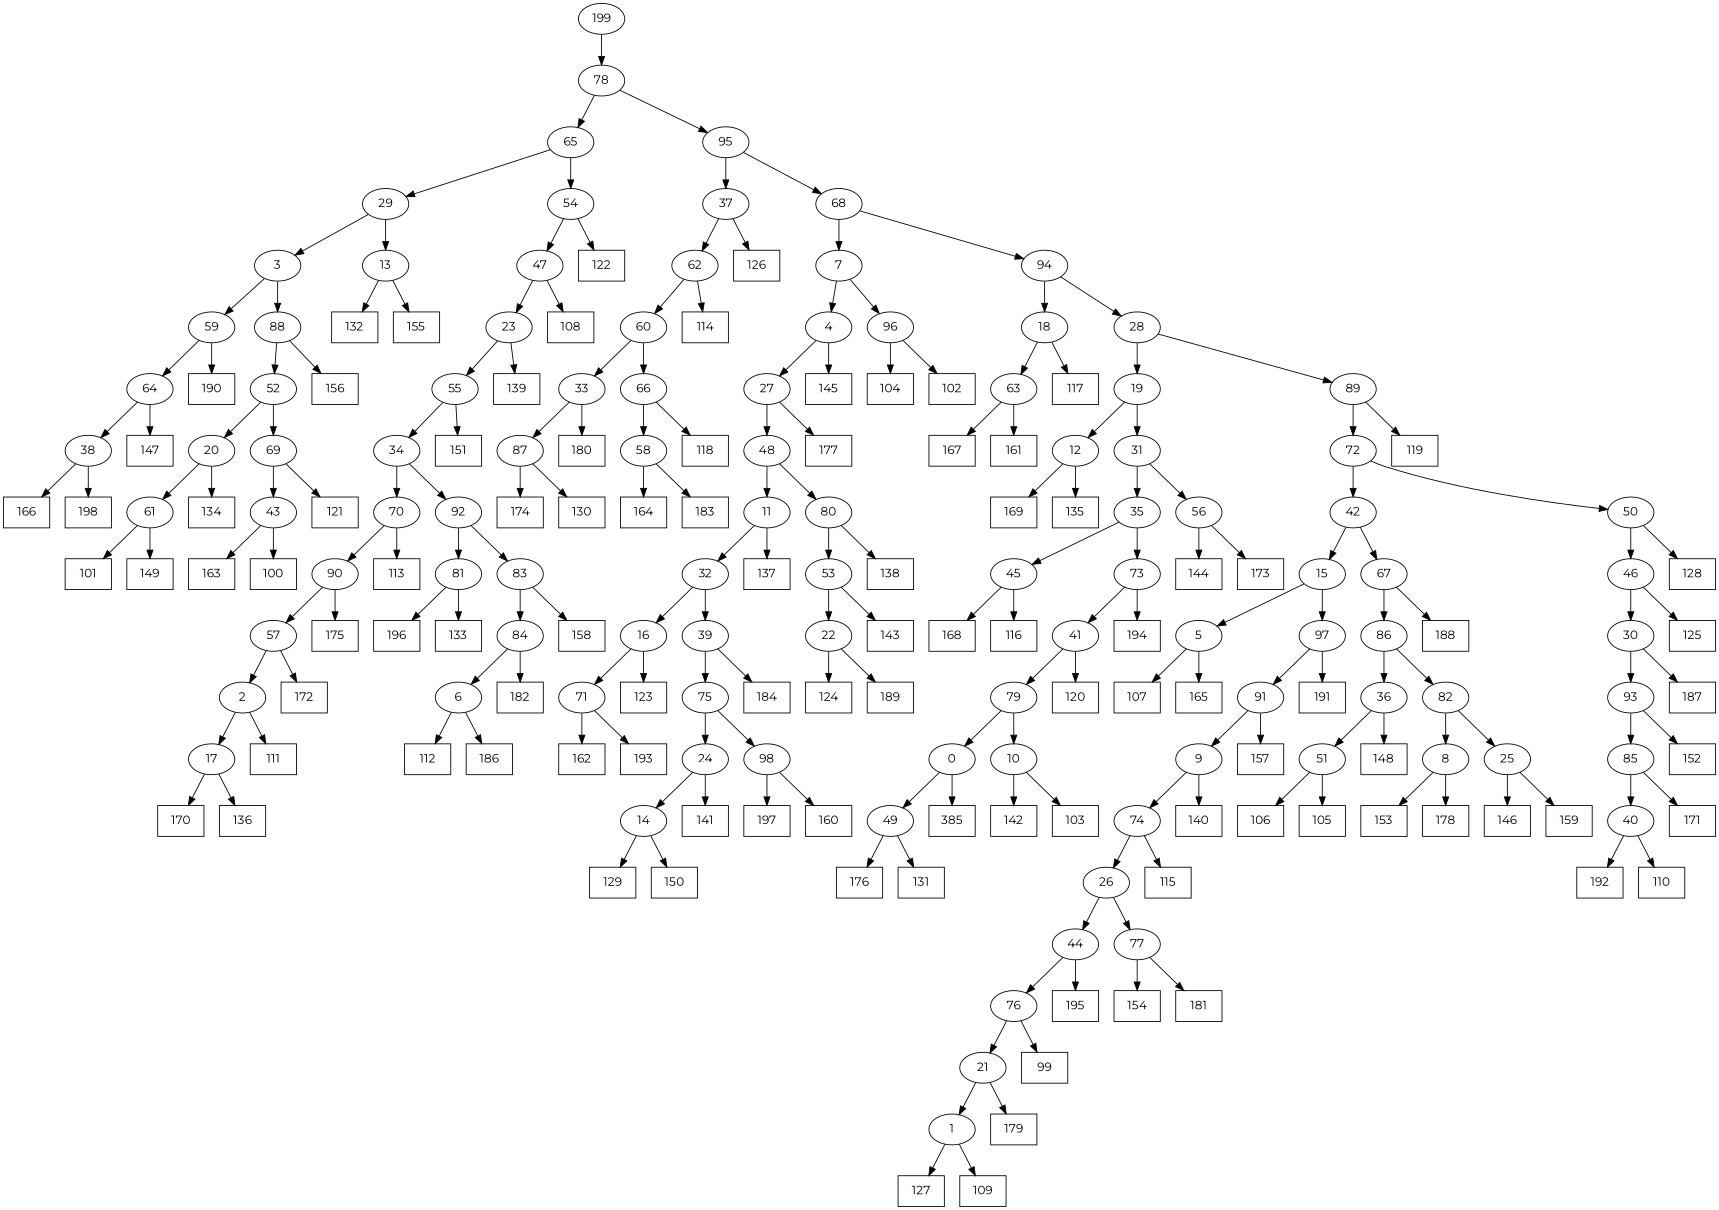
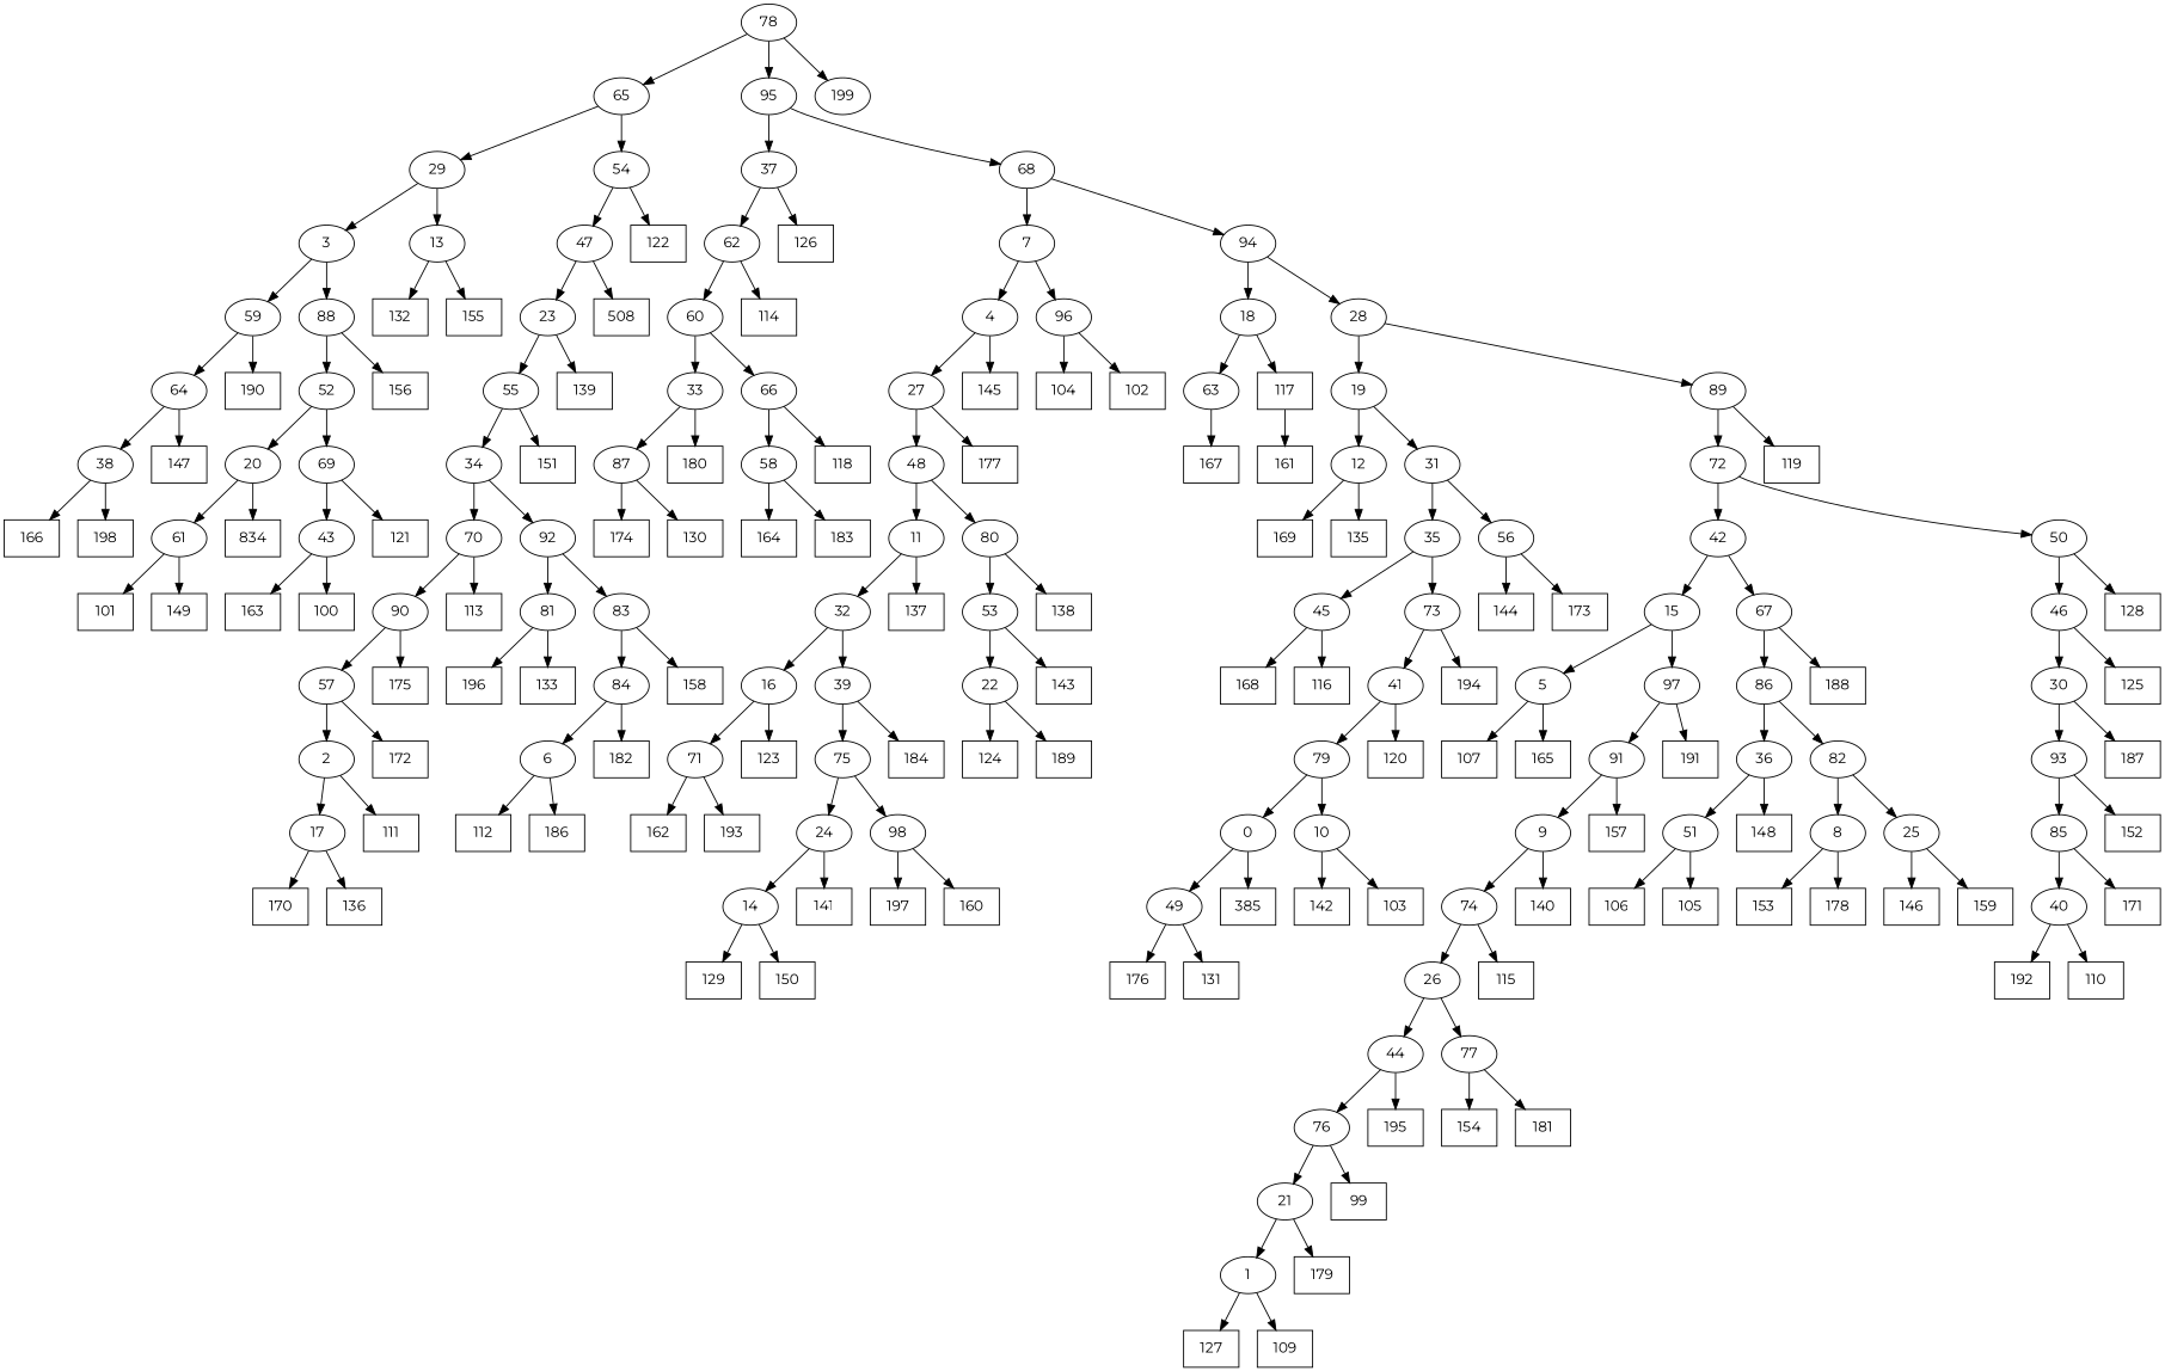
  digraph {
    fontname=Montserrat
    node [fontname=Montserrat]
    edge [fontname=Montserrat]
    n1 [label=0]
    n2 [label=49]
    n3 [label=385 shape=box]
    n4 [label=176 shape=box]
    n5 [label=131 shape=box]
    n6 [label=1]
    n7 [label=127 shape=box]
    n8 [label=109 shape=box]
    n9 [label=2]
    n10 [label=17]
    n11 [label=111 shape=box]
    n12 [label=170 shape=box]
    n13 [label=136 shape=box]
    n14 [label=3]
    n15 [label=59]
    n16 [label=88]
    n17 [label=64]
    n18 [label=190 shape=box]
    n19 [label=52]
    n20 [label=156 shape=box]
    n21 [label=4]
    n22 [label=27]
    n23 [label=145 shape=box]
    n24 [label=48]
    n25 [label=177 shape=box]
    n26 [label=5]
    n27 [label=107 shape=box]
    n28 [label=165 shape=box]
    n29 [label=6]
    n30 [label=112 shape=box]
    n31 [label=186 shape=box]
    n32 [label=7]
    n33 [label=96]
    n34 [label=104 shape=box]
    n35 [label=102 shape=box]
    n36 [label=8]
    n37 [label=153 shape=box]
    n38 [label=178 shape=box]
    n39 [label=9]
    n40 [label=74]
    n41 [label=140 shape=box]
    n42 [label=26]
    n43 [label=115 shape=box]
    n44 [label=10]
    n45 [label=142 shape=box]
    n46 [label=103 shape=box]
    n47 [label=11]
    n48 [label=32]
    n49 [label=137 shape=box]
    n50 [label=16]
    n51 [label=39]
    n52 [label=12]
    n53 [label=169 shape=box]
    n54 [label=135 shape=box]
    n55 [label=13]
    n56 [label=132 shape=box]
    n57 [label=155 shape=box]
    n58 [label=14]
    n59 [label=129 shape=box]
    n60 [label=150 shape=box]
    n61 [label=15]
    n62 [label=97]
    n63 [label=91]
    n64 [label=191 shape=box]
    n65 [label=71]
    n66 [label=123 shape=box]
    n67 [label=162 shape=box]
    n68 [label=193 shape=box]
    n69 [label=18]
    n70 [label=63]
    n71 [label=117 shape=box]
    n72 [label=167 shape=box]
    n73 [label=161 shape=box]
    n74 [label=19]
    n75 [label=31]
    n76 [label=35]
    n77 [label=56]
    n78 [label=20]
    n79 [label=61]
-   n80 [label=134 shape=box]
+   n80 [label=834 shape=box]
    n81 [label=101 shape=box]
    n82 [label=149 shape=box]
    n83 [label=21]
    n84 [label=179 shape=box]
    n85 [label=22]
    n86 [label=124 shape=box]
    n87 [label=189 shape=box]
    n88 [label=23]
    n89 [label=55]
    n90 [label=139 shape=box]
    n91 [label=34]
    n92 [label=151 shape=box]
    n93 [label=24]
    n94 [label=141 shape=box]
    n95 [label=25]
    n96 [label=146 shape=box]
    n97 [label=159 shape=box]
    n98 [label=44]
    n99 [label=77]
    n100 [label=76]
    n101 [label=195 shape=box]
    n102 [label=154 shape=box]
    n103 [label=181 shape=box]
    n104 [label=80]
    n105 [label=28]
    n106 [label=89]
    n107 [label=72]
    n108 [label=119 shape=box]
    n109 [label=29]
    n110 [label=30]
    n111 [label=93]
    n112 [label=187 shape=box]
    n113 [label=85]
    n114 [label=152 shape=box]
    n115 [label=45]
    n116 [label=73]
    n117 [label=144 shape=box]
    n118 [label=173 shape=box]
    n119 [label=75]
    n120 [label=184 shape=box]
    n121 [label=33]
    n122 [label=87]
    n123 [label=180 shape=box]
    n124 [label=174 shape=box]
    n125 [label=130 shape=box]
    n126 [label=70]
    n127 [label=92]
    n128 [label=90]
    n129 [label=113 shape=box]
    n130 [label=81]
    n131 [label=83]
    n132 [label=168 shape=box]
    n133 [label=116 shape=box]
    n134 [label=41]
    n135 [label=194 shape=box]
    n136 [label=36]
    n137 [label=51]
    n138 [label=148 shape=box]
    n139 [label=106 shape=box]
    n140 [label=105 shape=box]
    n141 [label=37]
    n142 [label=62]
    n143 [label=126 shape=box]
    n144 [label=60]
    n145 [label=114 shape=box]
    n146 [label=38]
    n147 [label=166 shape=box]
    n148 [label=198 shape=box]
    n149 [label=98]
    n150 [label=40]
    n151 [label=192 shape=box]
    n152 [label=110 shape=box]
    n153 [label=79]
    n154 [label=120 shape=box]
    n155 [label=42]
    n156 [label=67]
    n157 [label=86]
    n158 [label=188 shape=box]
    n159 [label=43]
    n160 [label=163 shape=box]
    n161 [label=100 shape=box]
    n162 [label=99 shape=box]
    n163 [label=46]
    n164 [label=125 shape=box]
    n165 [label=47]
-   n166 [label=108 shape=box]
+   n166 [label=508 shape=box]
    n167 [label=53]
    n168 [label=138 shape=box]
    n169 [label=50]
    n170 [label=128 shape=box]
    n171 [label=69]
    n172 [label=121 shape=box]
    n173 [label=143 shape=box]
    n174 [label=54]
    n175 [label=122 shape=box]
    n176 [label=57]
    n177 [label=172 shape=box]
    n178 [label=58]
    n179 [label=164 shape=box]
    n180 [label=183 shape=box]
    n181 [label=147 shape=box]
    n182 [label=66]
    n183 [label=118 shape=box]
    n184 [label=65]
    n185 [label=82]
    n186 [label=68]
    n187 [label=94]
    n188 [label=175 shape=box]
    n189 [label=197 shape=box]
    n190 [label=160 shape=box]
    n191 [label=78]
    n192 [label=95]
    n193 [label=196 shape=box]
    n194 [label=133 shape=box]
    n195 [label=84]
    n196 [label=158 shape=box]
    n197 [label=182 shape=box]
    n198 [label=171 shape=box]
    n199 [label=157 shape=box]
    n200 [label=199]
    n1 -> n2
    n1 -> n3
    n2 -> n4
    n2 -> n5
    n6 -> n7
    n6 -> n8
    n9 -> n10
    n9 -> n11
    n10 -> n12
    n10 -> n13
    n14 -> n15
    n14 -> n16
    n15 -> n17
    n15 -> n18
    n16 -> n19
    n16 -> n20
    n17 -> n146
    n17 -> n181
    n19 -> n78
    n19 -> n171
    n21 -> n22
    n21 -> n23
    n22 -> n24
    n22 -> n25
    n24 -> n47
    n24 -> n104
    n26 -> n27
    n26 -> n28
    n29 -> n30
    n29 -> n31
    n32 -> n21
    n32 -> n33
    n33 -> n34
    n33 -> n35
    n36 -> n37
    n36 -> n38
    n39 -> n40
    n39 -> n41
    n40 -> n42
    n40 -> n43
    n42 -> n98
    n42 -> n99
    n44 -> n45
    n44 -> n46
    n47 -> n48
    n47 -> n49
    n48 -> n50
    n48 -> n51
    n50 -> n65
    n50 -> n66
    n51 -> n119
    n51 -> n120
    n52 -> n53
    n52 -> n54
    n55 -> n56
    n55 -> n57
    n58 -> n59
    n58 -> n60
    n61 -> n26
    n61 -> n62
    n62 -> n63
    n62 -> n64
    n63 -> n39
    n63 -> n199
    n65 -> n67
    n65 -> n68
    n69 -> n70
    n69 -> n71
    n70 -> n72
-   n70 -> n73
+   n71 -> n73
    n74 -> n52
    n74 -> n75
    n75 -> n76
    n75 -> n77
    n76 -> n115
    n76 -> n116
    n77 -> n117
    n77 -> n118
    n78 -> n79
    n78 -> n80
    n79 -> n81
    n79 -> n82
    n83 -> n6
    n83 -> n84
    n85 -> n86
    n85 -> n87
    n88 -> n89
    n88 -> n90
    n89 -> n91
    n89 -> n92
    n91 -> n126
    n91 -> n127
    n93 -> n58
    n93 -> n94
    n95 -> n96
    n95 -> n97
    n98 -> n100
    n98 -> n101
    n99 -> n102
    n99 -> n103
    n100 -> n83
    n100 -> n162
    n104 -> n167
    n104 -> n168
    n105 -> n74
    n105 -> n106
    n106 -> n107
    n106 -> n108
    n107 -> n155
    n107 -> n169
    n109 -> n14
    n109 -> n55
    n110 -> n111
    n110 -> n112
    n111 -> n113
    n111 -> n114
    n113 -> n150
    n113 -> n198
    n115 -> n132
    n115 -> n133
    n116 -> n134
    n116 -> n135
    n119 -> n93
    n119 -> n149
    n121 -> n122
    n121 -> n123
    n122 -> n124
    n122 -> n125
    n126 -> n128
    n126 -> n129
    n127 -> n130
    n127 -> n131
    n128 -> n176
    n128 -> n188
    n130 -> n193
    n130 -> n194
    n131 -> n195
    n131 -> n196
    n134 -> n153
    n134 -> n154
    n136 -> n137
    n136 -> n138
    n137 -> n139
    n137 -> n140
    n141 -> n142
    n141 -> n143
    n142 -> n144
    n142 -> n145
    n144 -> n121
    n144 -> n182
    n146 -> n147
    n146 -> n148
    n149 -> n189
    n149 -> n190
    n150 -> n151
    n150 -> n152
    n153 -> n1
    n153 -> n44
    n155 -> n61
    n155 -> n156
    n156 -> n157
    n156 -> n158
    n157 -> n136
    n157 -> n185
    n159 -> n160
    n159 -> n161
    n163 -> n110
    n163 -> n164
    n165 -> n88
    n165 -> n166
    n167 -> n85
    n167 -> n173
    n169 -> n163
    n169 -> n170
    n171 -> n159
    n171 -> n172
    n174 -> n165
    n174 -> n175
    n176 -> n9
    n176 -> n177
    n178 -> n179
    n178 -> n180
    n182 -> n178
    n182 -> n183
    n184 -> n109
    n184 -> n174
    n185 -> n36
    n185 -> n95
    n186 -> n32
    n186 -> n187
    n187 -> n69
    n187 -> n105
    n191 -> n184
    n191 -> n192
    n192 -> n141
    n192 -> n186
    n195 -> n29
    n195 -> n197
-   n200 -> n191
+   n191 -> n200
  }
